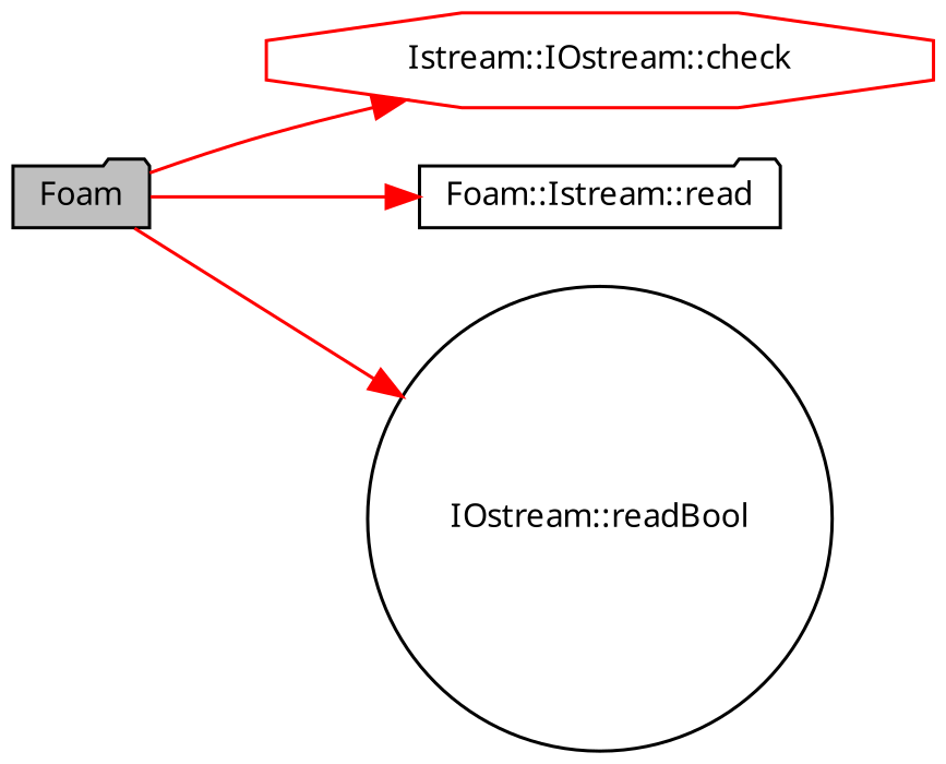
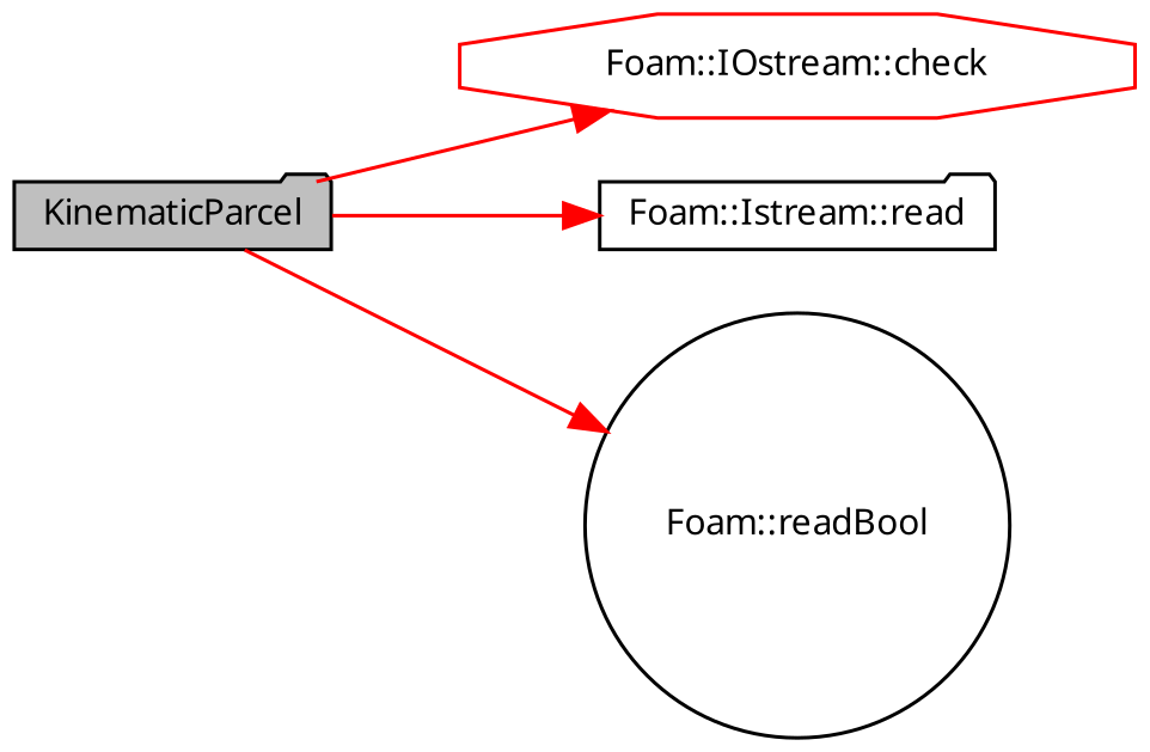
  digraph {
    fontname="Noto Sans"
    rankdir=LR
    node [color=black fontname="Noto Sans" fontsize=10 shape=folder]
    edge [color=red fontname="Noto Sans" fontsize=10 labelfontname=Helvetica labelfontsize=10 style=solid]
-   n1 [fillcolor=grey75 fontcolor=black height=0.2 label=Foam style=filled width=0.4]
-   n2 [color=red height=0.2 label="Istream::IOstream::check" shape=octagon width=0.4]
+   n1 [fillcolor=grey75 fontcolor=black height=0.2 label=KinematicParcel style=filled width=0.4]
+   n2 [color=red height=0.2 label="Foam::IOstream::check" shape=octagon width=0.4]
    n3 [height=0.2 label="Foam::Istream::read" width=0.4]
-   n4 [height=0.2 label="IOstream::readBool" shape=circle width=0.4]
+   n4 [height=0.2 label="Foam::readBool" shape=circle width=0.4]
    n1 -> n2
    n1 -> n3
    n1 -> n4
  }
